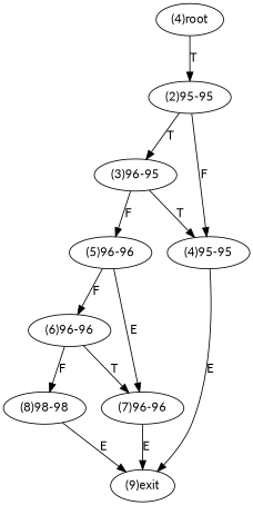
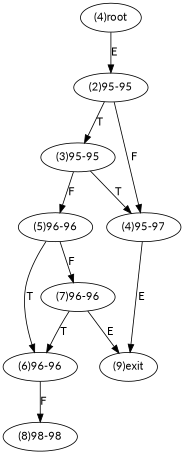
  digraph {
    fontname=Lato
    node [fontname=Lato]
    edge [fontname=Lato]
    n1 [label="(4)root"]
    n2 [label="(2)95-95"]
-   n3 [label="(3)96-95"]
-   n4 [label="(4)95-95"]
+   n3 [label="(3)95-95"]
+   n4 [label="(4)95-97"]
    n5 [label="(5)96-96"]
    n6 [label="(9)exit"]
    n7 [label="(6)96-96"]
    n8 [label="(7)96-96"]
    n9 [label="(8)98-98"]
-   n1 -> n2 [label=T]
+   n1 -> n2 [label=E]
    n2 -> n3 [label=T]
    n2 -> n4 [label=F]
    n3 -> n4 [label=T]
    n3 -> n5 [label=F]
    n4 -> n6 [label=E]
-   n5 -> n7 [label=F]
-   n5 -> n8 [label=E]
-   n7 -> n8 [label=T]
+   n5 -> n7 [label=T]
+   n5 -> n8 [label=F]
+   n8 -> n7 [label=T]
    n7 -> n9 [label=F]
    n8 -> n6 [label=E]
-   n9 -> n6 [label=E]
  }
